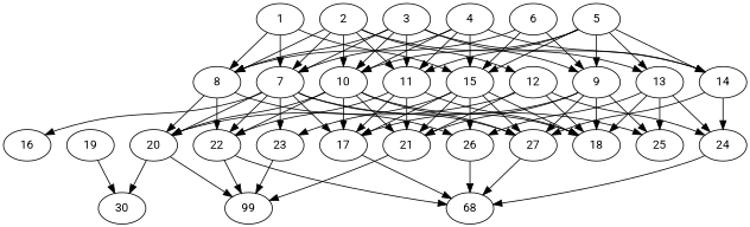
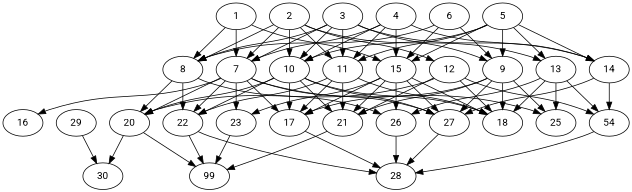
  digraph {
    fontname=Roboto
    node [alpha=0.05 fontname=Roboto]
    edge [fontname=Roboto]
    1 [alpha=0.10 expect_size=16628736]
    7 [alpha=0.15 expect_size=39068672]
    8 [expect_size=8275968]
    15 [alpha=0.10 expect_size=22163456]
    16 [alpha=0.06 expect_size=8800256]
    17 [alpha=0.02 expect_size=27444224]
    20 [expect_size=48640000]
    22 [alpha=0.16 expect_size=32970752]
    23 [alpha=0.03 expect_size=37558272]
    25 [alpha=0.08 expect_size=23645184]
    27 [alpha=0.02 expect_size=13838336]
    26 [alpha=0.08 expect_size=46173184]
    18 [alpha=0.20 expect_size=16612352]
    21 [alpha=0.07 expect_size=12580864]
-   28 [alpha=0.18 expect_size=18950144 label=68]
+   28 [alpha=0.18 expect_size=18950144]
    30 [alpha=0.13 expect_size=37050368]
    n17 [alpha=0.07 expect_size=17974272 label=99]
    2 [alpha=0.00 expect_size=21726208]
    10 [expect_size=43766784]
    11 [alpha=0.09 expect_size=41394176]
    12 [alpha=0.02 expect_size=18825216]
    13 [alpha=0.20 expect_size=19210240]
-   24 [alpha=0.09 expect_size=37494784]
-   19 [alpha=0.08 expect_size=27816960]
+   24 [alpha=0.09 expect_size=37494784 label=54]
+   19 [alpha=0.08 expect_size=27816960 label=29]
    3 [expect_size=46619648]
    9 [alpha=0.09 expect_size=38040576]
    14 [alpha=0.14 expect_size=30222336]
    4 [alpha=0.17 expect_size=51616768]
    5 [alpha=0.14 expect_size=36419584]
    6 [alpha=0.08 expect_size=6677504]
    1 -> 7
    1 -> 8
    1 -> 15
    7 -> 16
    7 -> 17
    7 -> 20
    7 -> 22
    7 -> 23
    7 -> 25
    7 -> 27
    8 -> 20
    8 -> 22
    8 -> 26
    15 -> 17
    15 -> 23
    15 -> 27
    15 -> 26
    15 -> 18
    15 -> 21
    17 -> 28
    20 -> 30
    20 -> n17
    22 -> 28
    22 -> n17
    23 -> n17
    27 -> 28
    26 -> 28
    21 -> n17
    2 -> 7
    2 -> 8
    2 -> 10
    2 -> 11
    2 -> 12
    2 -> 13
    10 -> 17
    10 -> 20
    10 -> 22
    10 -> 27
    10 -> 18
    10 -> 21
    11 -> 17
    11 -> 22
    11 -> 18
    11 -> 21
    12 -> 20
    12 -> 18
    12 -> 21
    12 -> 24
    13 -> 25
    13 -> 26
    13 -> 18
    13 -> 24
    24 -> 28
    19 -> 30
    3 -> 7
    3 -> 8
    3 -> 10
    3 -> 11
    3 -> 9
    3 -> 14
    9 -> 17
    9 -> 25
    9 -> 27
    9 -> 18
    9 -> 21
    14 -> 27
    14 -> 24
    4 -> 7
    4 -> 15
    4 -> 10
    4 -> 11
    4 -> 14
    5 -> 15
    5 -> 10
    5 -> 11
    5 -> 13
    5 -> 9
    5 -> 14
    6 -> 8
    6 -> 15
    6 -> 9
  }
